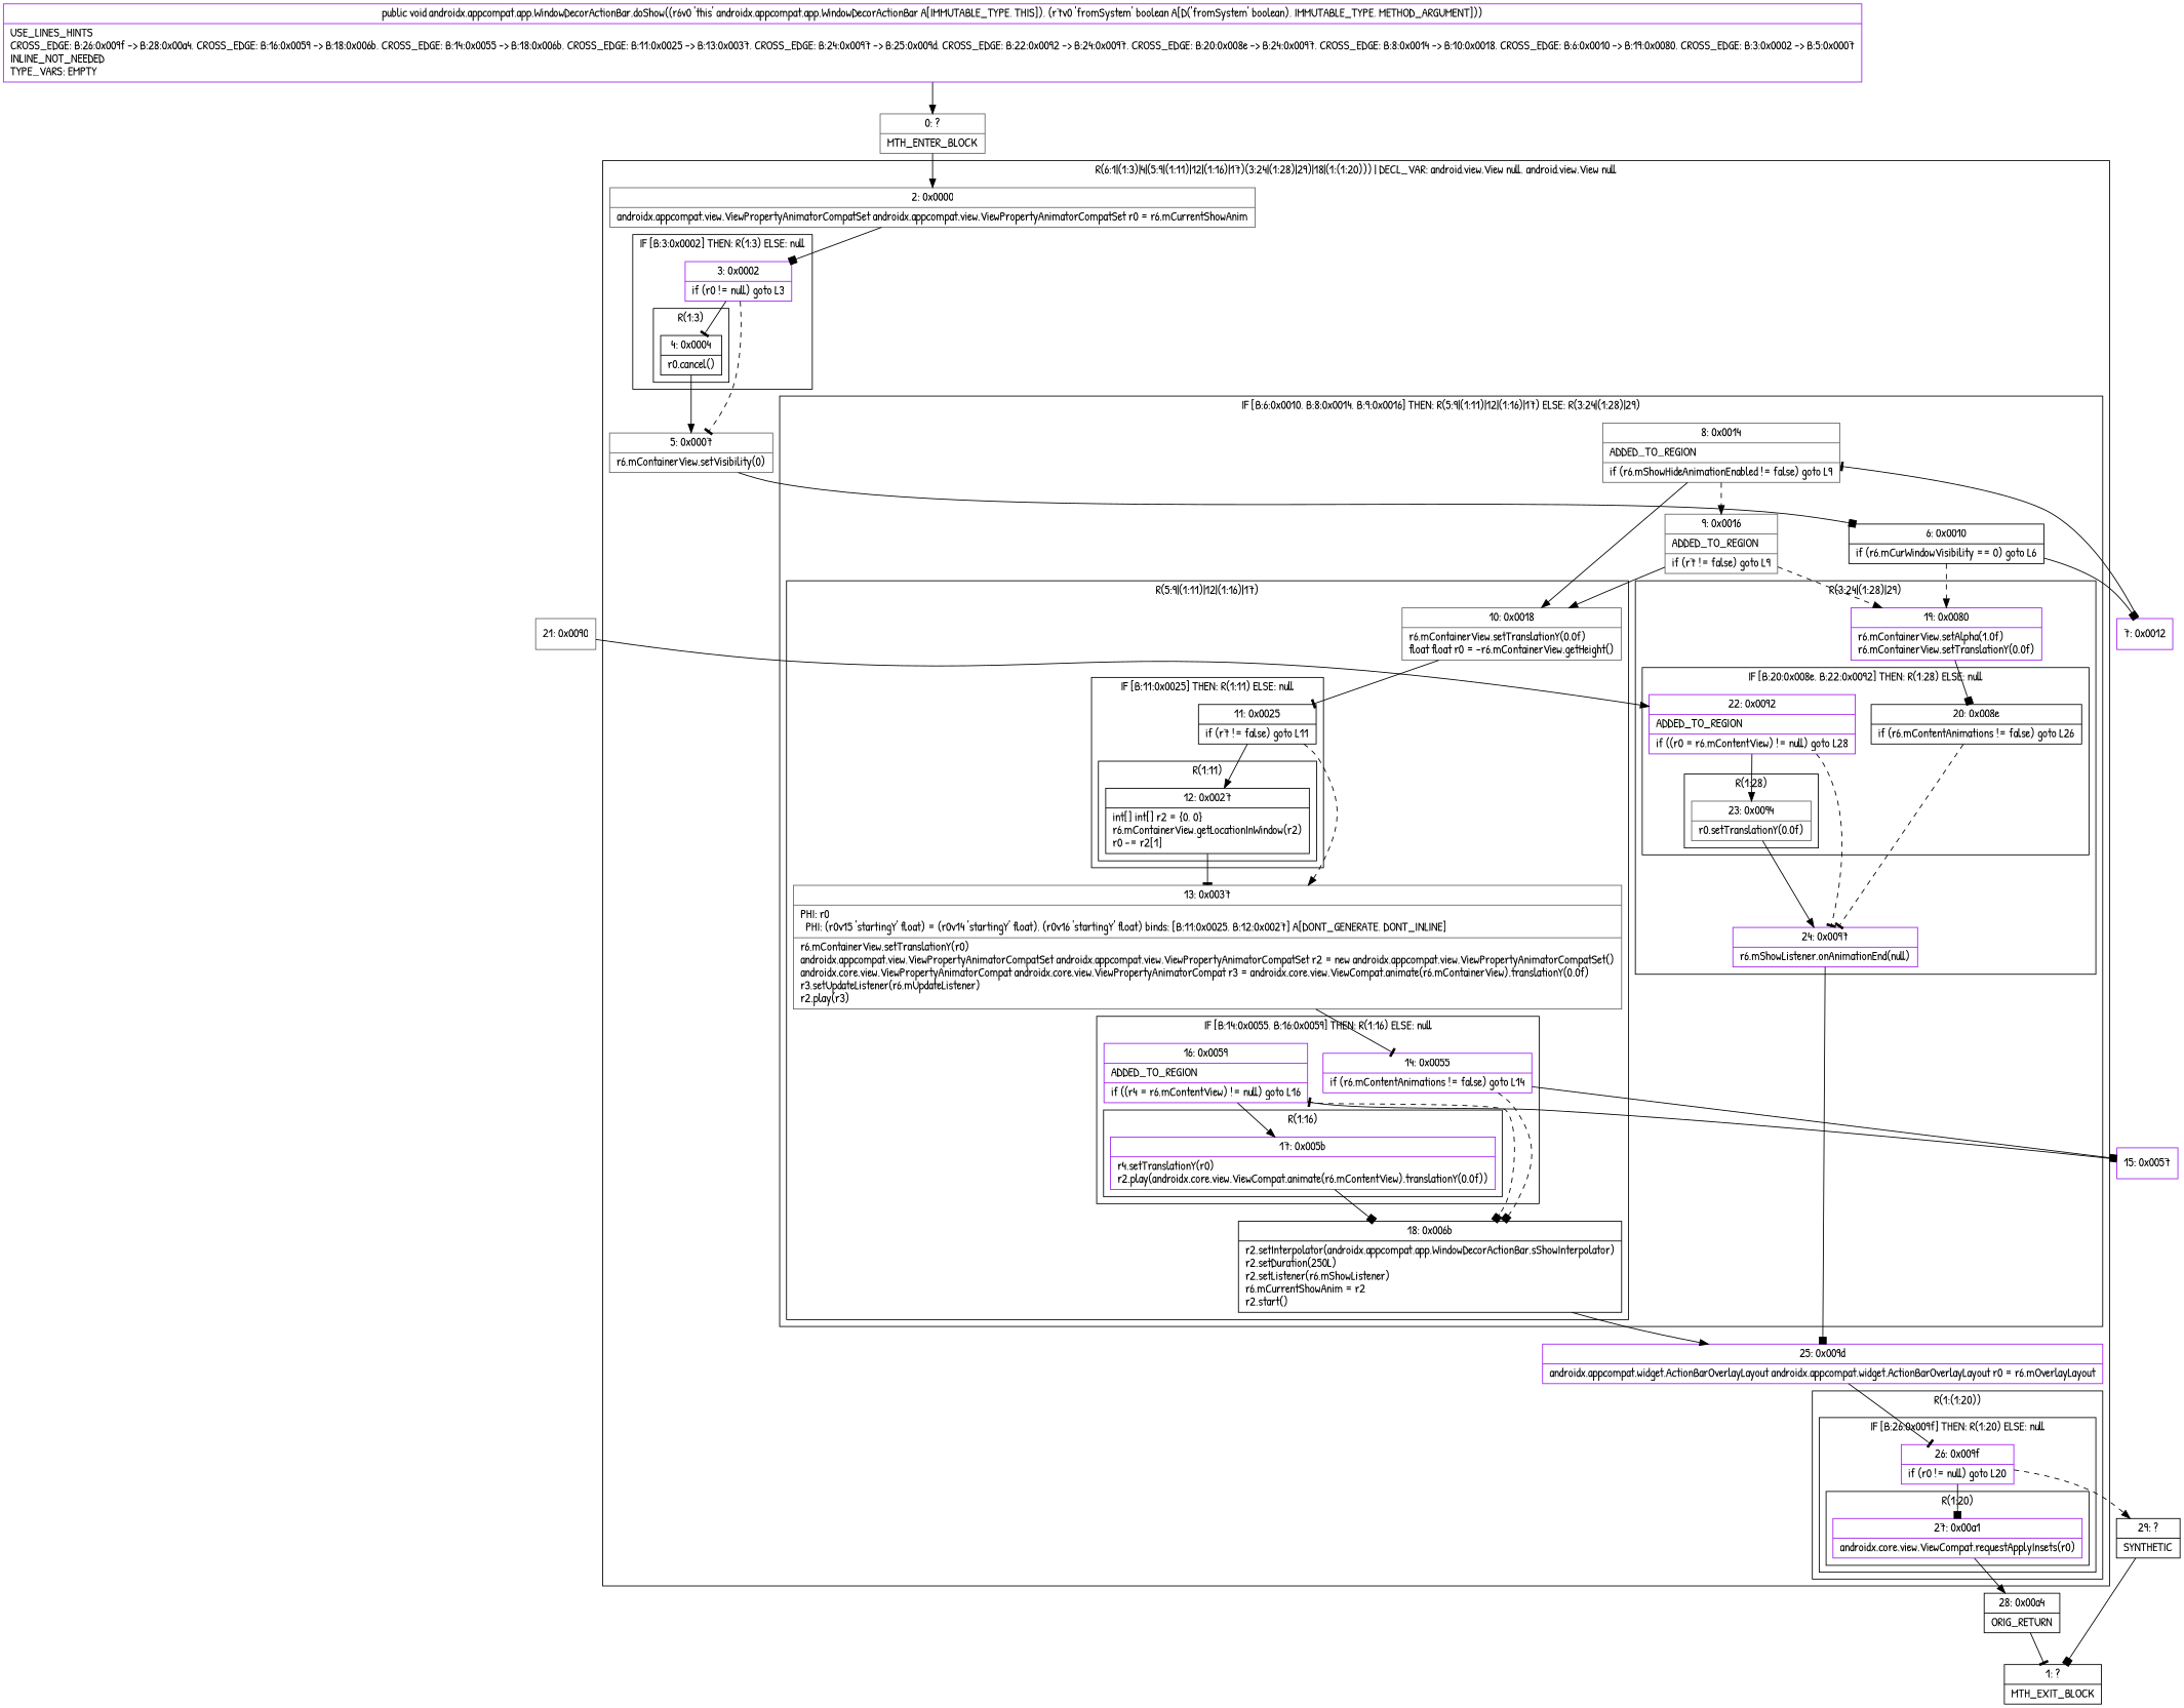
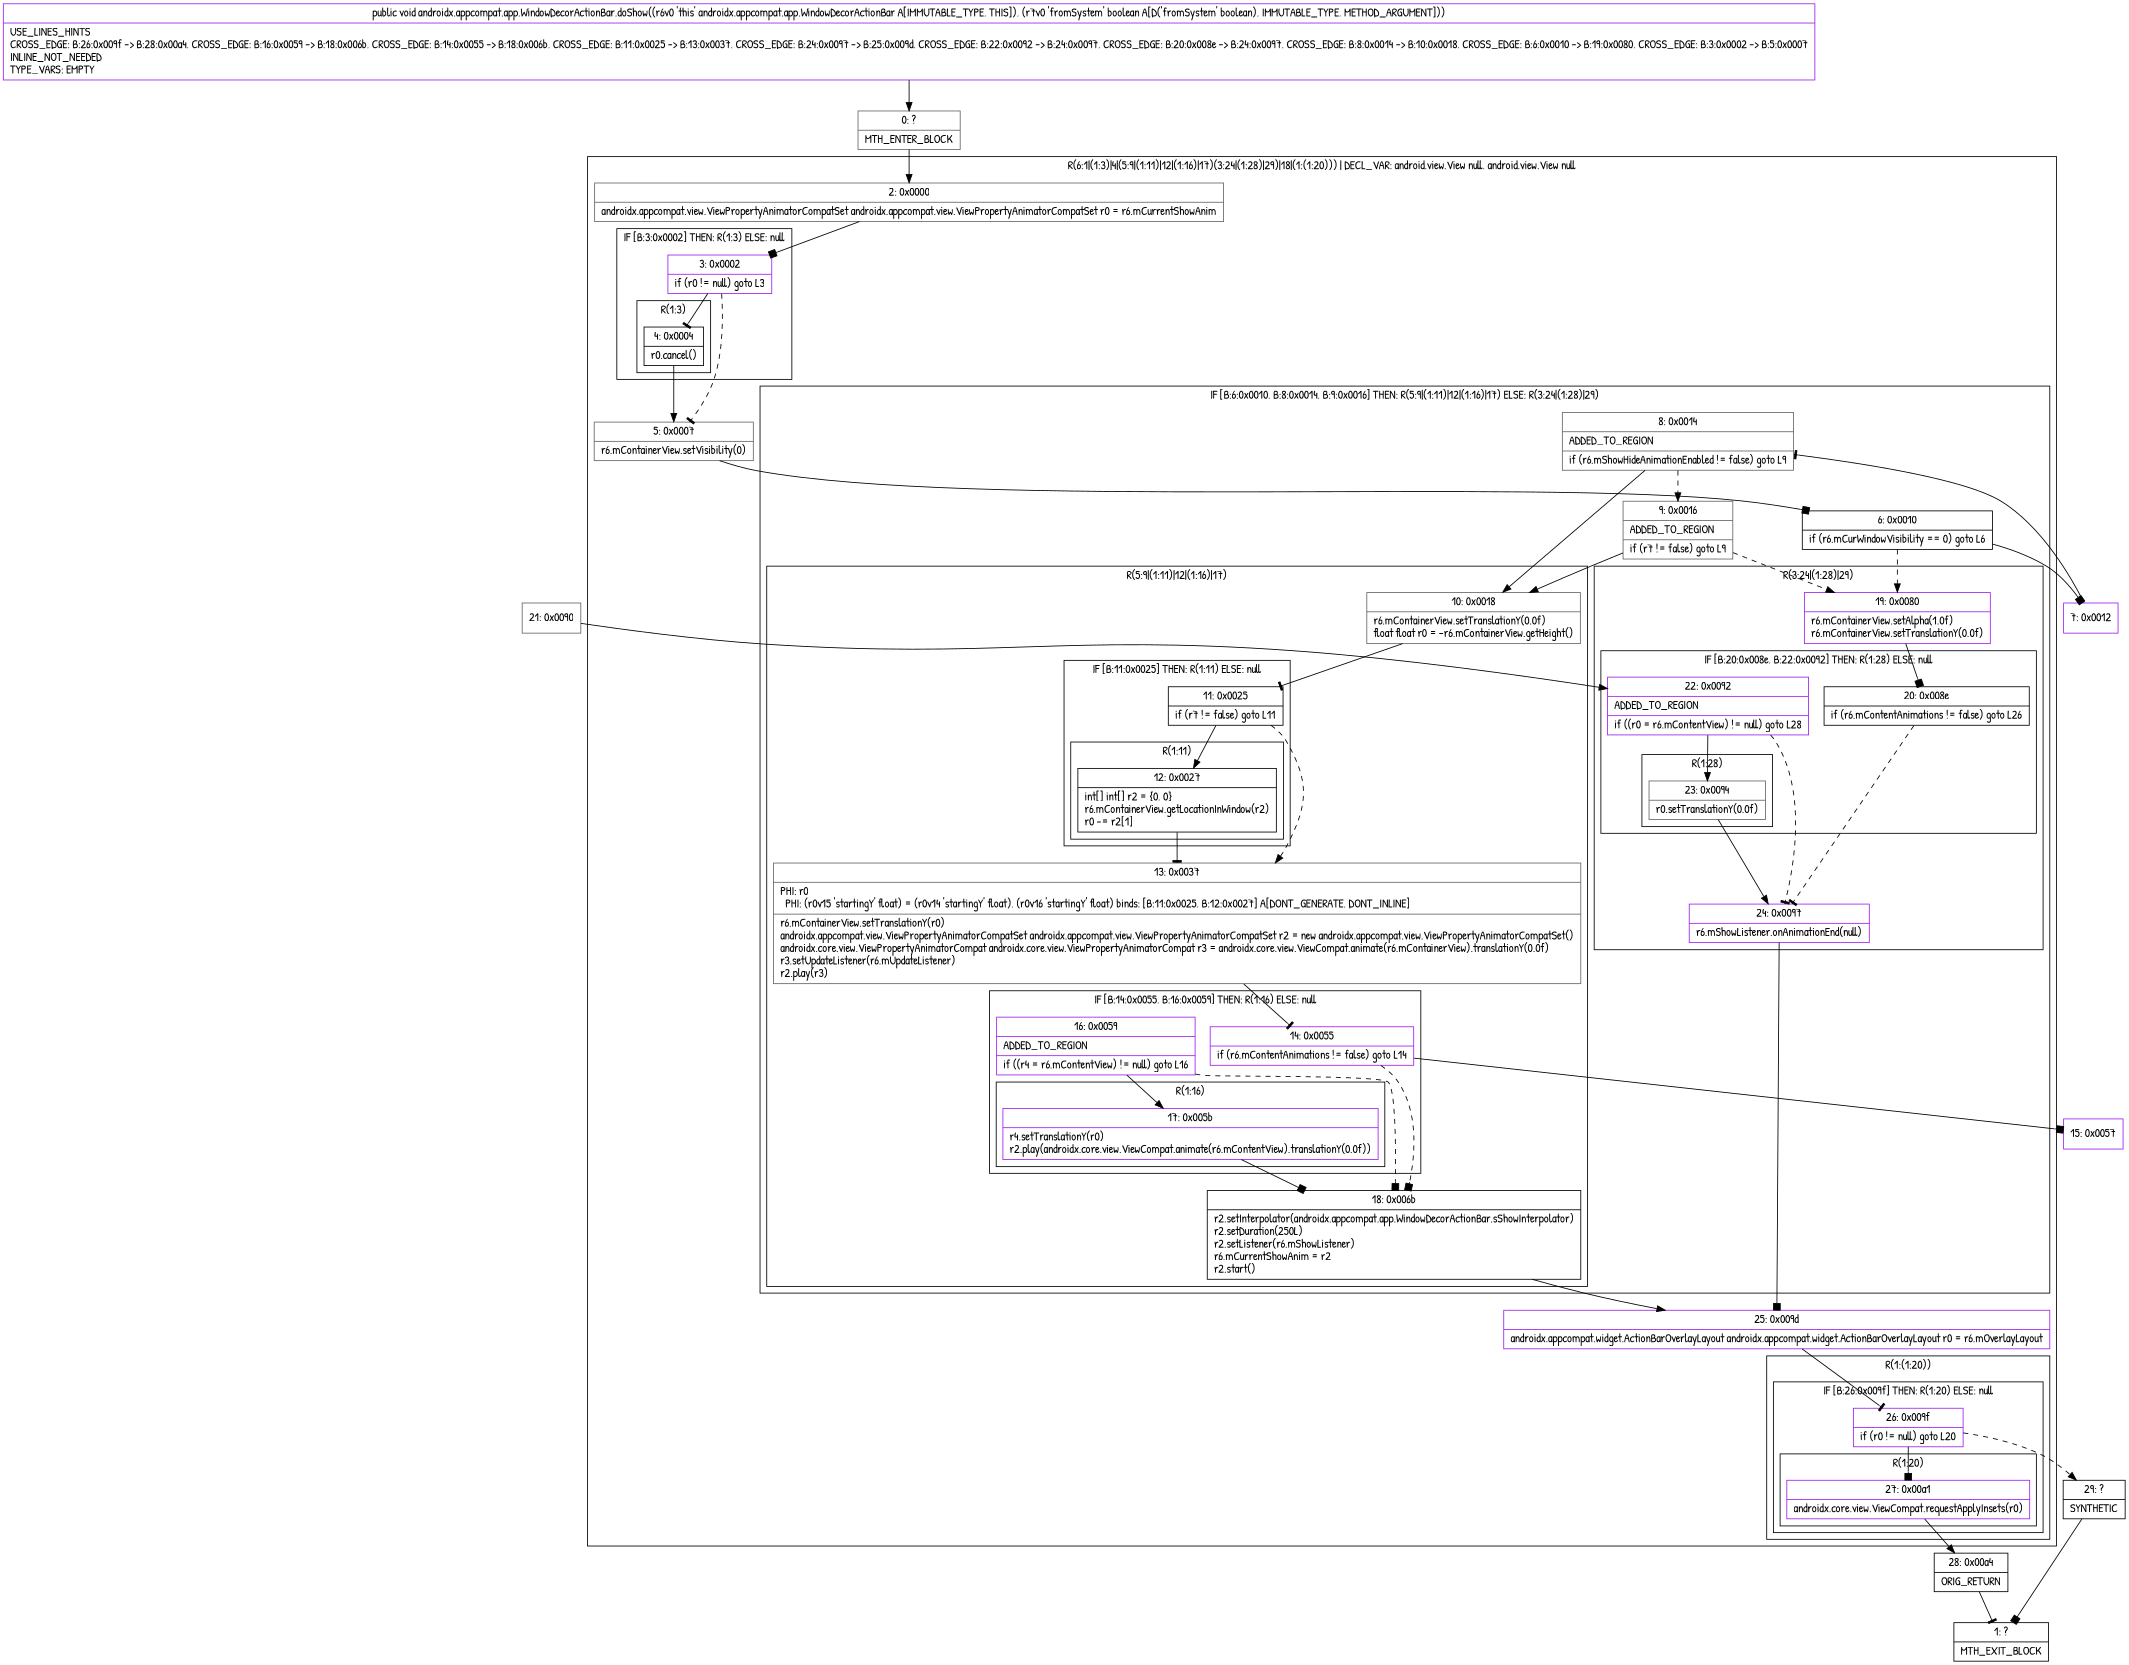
  digraph {
    fontname="Patrick Hand"
    node [color=purple fontname="Patrick Hand" shape=record]
    edge [arrowhead=normal fontname="Patrick Hand"]
    n1 [color=black label="{4\:\ 0x0004|r0.cancel()\l}"]
    n2 [label="{3\:\ 0x0002|if (r0 != null) goto L3\l}"]
    n3 [color=black label="{12\:\ 0x0027|int[] int[] r2 = \{0, 0\}\lr6.mContainerView.getLocationInWindow(r2)\lr0 \-= r2[1]\l}"]
    n4 [color=black label="{11\:\ 0x0025|if (r7 != false) goto L11\l}"]
    n5 [label="{17\:\ 0x005b|r4.setTranslationY(r0)\lr2.play(androidx.core.view.ViewCompat.animate(r6.mContentView).translationY(0.0f))\l}"]
    n6 [label="{14\:\ 0x0055|if (r6.mContentAnimations != false) goto L14\l}"]
    n7 [label="{16\:\ 0x0059|ADDED_TO_REGION\l|if ((r4 = r6.mContentView) != null) goto L16\l}"]
    n8 [color=gray40 label="{10\:\ 0x0018|r6.mContainerView.setTranslationY(0.0f)\lfloat float r0 = \-r6.mContainerView.getHeight()\l}"]
    n9 [color=gray40 label="{13\:\ 0x0037|PHI: r0 \l  PHI: (r0v15 'startingY' float) = (r0v14 'startingY' float), (r0v16 'startingY' float) binds: [B:11:0x0025, B:12:0x0027] A[DONT_GENERATE, DONT_INLINE]\l|r6.mContainerView.setTranslationY(r0)\landroidx.appcompat.view.ViewPropertyAnimatorCompatSet androidx.appcompat.view.ViewPropertyAnimatorCompatSet r2 = new androidx.appcompat.view.ViewPropertyAnimatorCompatSet()\landroidx.core.view.ViewPropertyAnimatorCompat androidx.core.view.ViewPropertyAnimatorCompat r3 = androidx.core.view.ViewCompat.animate(r6.mContainerView).translationY(0.0f)\lr3.setUpdateListener(r6.mUpdateListener)\lr2.play(r3)\l}"]
    n10 [color=black label="{18\:\ 0x006b|r2.setInterpolator(androidx.appcompat.app.WindowDecorActionBar.sShowInterpolator)\lr2.setDuration(250L)\lr2.setListener(r6.mShowListener)\lr6.mCurrentShowAnim = r2\lr2.start()\l}"]
    n11 [color=gray40 label="{23\:\ 0x0094|r0.setTranslationY(0.0f)\l}"]
    n12 [color=black label="{20\:\ 0x008e|if (r6.mContentAnimations != false) goto L26\l}"]
    n13 [label="{22\:\ 0x0092|ADDED_TO_REGION\l|if ((r0 = r6.mContentView) != null) goto L28\l}"]
    n14 [label="{19\:\ 0x0080|r6.mContainerView.setAlpha(1.0f)\lr6.mContainerView.setTranslationY(0.0f)\l}"]
    n15 [label="{24\:\ 0x0097|r6.mShowListener.onAnimationEnd(null)\l}"]
    n16 [color=black label="{6\:\ 0x0010|if (r6.mCurWindowVisibility == 0) goto L6\l}"]
    n17 [color=gray40 label="{8\:\ 0x0014|ADDED_TO_REGION\l|if (r6.mShowHideAnimationEnabled != false) goto L9\l}"]
    n18 [color=gray40 label="{9\:\ 0x0016|ADDED_TO_REGION\l|if (r7 != false) goto L9\l}"]
    n19 [label="{27\:\ 0x00a1|androidx.core.view.ViewCompat.requestApplyInsets(r0)\l}"]
    n20 [label="{26\:\ 0x009f|if (r0 != null) goto L20\l}"]
    n21 [color=gray40 label="{2\:\ 0x0000|androidx.appcompat.view.ViewPropertyAnimatorCompatSet androidx.appcompat.view.ViewPropertyAnimatorCompatSet r0 = r6.mCurrentShowAnim\l}"]
    n22 [color=gray40 label="{5\:\ 0x0007|r6.mContainerView.setVisibility(0)\l}"]
    n23 [label="{25\:\ 0x009d|androidx.appcompat.widget.ActionBarOverlayLayout androidx.appcompat.widget.ActionBarOverlayLayout r0 = r6.mOverlayLayout\l}"]
    n24 [label="{15\:\ 0x0057}"]
    n25 [label="{7\:\ 0x0012}"]
    n26 [color=black label="{28\:\ 0x00a4|ORIG_RETURN\l}"]
    n27 [color=black label="{29\:\ ?|SYNTHETIC\l}"]
    n28 [color=gray40 label="{21\:\ 0x0090}"]
    n29 [color=black label="{1\:\ ?|MTH_EXIT_BLOCK\l}"]
    n30 [color=gray40 label="{0\:\ ?|MTH_ENTER_BLOCK\l}"]
    n31 [label="{public void androidx.appcompat.app.WindowDecorActionBar.doShow((r6v0 'this' androidx.appcompat.app.WindowDecorActionBar A[IMMUTABLE_TYPE, THIS]), (r7v0 'fromSystem' boolean A[D('fromSystem' boolean), IMMUTABLE_TYPE, METHOD_ARGUMENT]))  | USE_LINES_HINTS\lCROSS_EDGE: B:26:0x009f \-\> B:28:0x00a4, CROSS_EDGE: B:16:0x0059 \-\> B:18:0x006b, CROSS_EDGE: B:14:0x0055 \-\> B:18:0x006b, CROSS_EDGE: B:11:0x0025 \-\> B:13:0x0037, CROSS_EDGE: B:24:0x0097 \-\> B:25:0x009d, CROSS_EDGE: B:22:0x0092 \-\> B:24:0x0097, CROSS_EDGE: B:20:0x008e \-\> B:24:0x0097, CROSS_EDGE: B:8:0x0014 \-\> B:10:0x0018, CROSS_EDGE: B:6:0x0010 \-\> B:19:0x0080, CROSS_EDGE: B:3:0x0002 \-\> B:5:0x0007\lINLINE_NOT_NEEDED\lTYPE_VARS: EMPTY\l}"]
    subgraph cluster_1 {
      label="R(6:1|(1:3)|4|(5:9|(1:11)|12|(1:16)|17)(3:24|(1:28)|29)|18|(1:(1:20))) | DECL_VAR: android.view.View null, android.view.View null\l"
      n21
      n22
      n23
      subgraph cluster_2 {
        label="IF [B:3:0x0002] THEN: R(1:3) ELSE: null"
        n2
        subgraph cluster_3 {
          label="R(1:3)"
          n1
        }
      }
      subgraph cluster_4 {
        label="IF [B:6:0x0010, B:8:0x0014, B:9:0x0016] THEN: R(5:9|(1:11)|12|(1:16)|17) ELSE: R(3:24|(1:28)|29)"
        n16
        n17
        n18
        subgraph cluster_5 {
          label="R(5:9|(1:11)|12|(1:16)|17)"
          n8
          n9
          n10
          subgraph cluster_6 {
            label="IF [B:11:0x0025] THEN: R(1:11) ELSE: null"
            n4
            subgraph cluster_7 {
              label="R(1:11)"
              n3
            }
          }
          subgraph cluster_8 {
            label="IF [B:14:0x0055, B:16:0x0059] THEN: R(1:16) ELSE: null"
            n6
            n7
            subgraph cluster_9 {
              label="R(1:16)"
              n5
            }
          }
        }
        subgraph cluster_10 {
          label="R(3:24|(1:28)|29)"
          n14
          n15
          subgraph cluster_11 {
            label="IF [B:20:0x008e, B:22:0x0092] THEN: R(1:28) ELSE: null"
            n12
            n13
            subgraph cluster_12 {
              label="R(1:28)"
              n11
            }
          }
        }
      }
      subgraph cluster_13 {
        label="R(1:(1:20))"
        subgraph cluster_14 {
          label="IF [B:26:0x009f] THEN: R(1:20) ELSE: null"
          n20
          subgraph cluster_15 {
            label="R(1:20)"
            n19
          }
        }
      }
    }
    n1 -> n22
    n2 -> n1 [arrowhead=tee]
    n2 -> n22 [arrowhead=tee style=dashed]
    n3 -> n9 [arrowhead=tee]
    n4 -> n3
    n4 -> n9 [style=dashed]
    n5 -> n10 [arrowhead=box]
    n6 -> n10 [arrowhead=box style=dashed]
    n6 -> n24 [arrowhead=box]
    n7 -> n5
    n7 -> n10 [arrowhead=box style=dashed]
    n8 -> n4 [arrowhead=tee]
    n9 -> n6 [arrowhead=tee]
    n10 -> n23
    n11 -> n15
    n12 -> n15 [arrowhead=tee style=dashed]
    n13 -> n11
    n13 -> n15 [arrowhead=tee style=dashed]
    n14 -> n12 [arrowhead=box]
    n15 -> n23 [arrowhead=box]
    n16 -> n14 [style=dashed]
    n16 -> n25 [arrowhead=box]
    n17 -> n8
    n17 -> n18 [style=dashed]
    n18 -> n8
    n18 -> n14 [style=dashed]
    n19 -> n26
    n20 -> n19 [arrowhead=box]
    n20 -> n27 [style=dashed]
    n21 -> n2 [arrowhead=box]
    n22 -> n16 [arrowhead=box]
    n23 -> n20 [arrowhead=tee]
-   n24 -> n7 [arrowhead=tee]
    n25 -> n17 [arrowhead=tee]
    n26 -> n29 [arrowhead=tee]
    n27 -> n29 [arrowhead=box]
    n28 -> n13
    n30 -> n21
    n31 -> n30
  }
